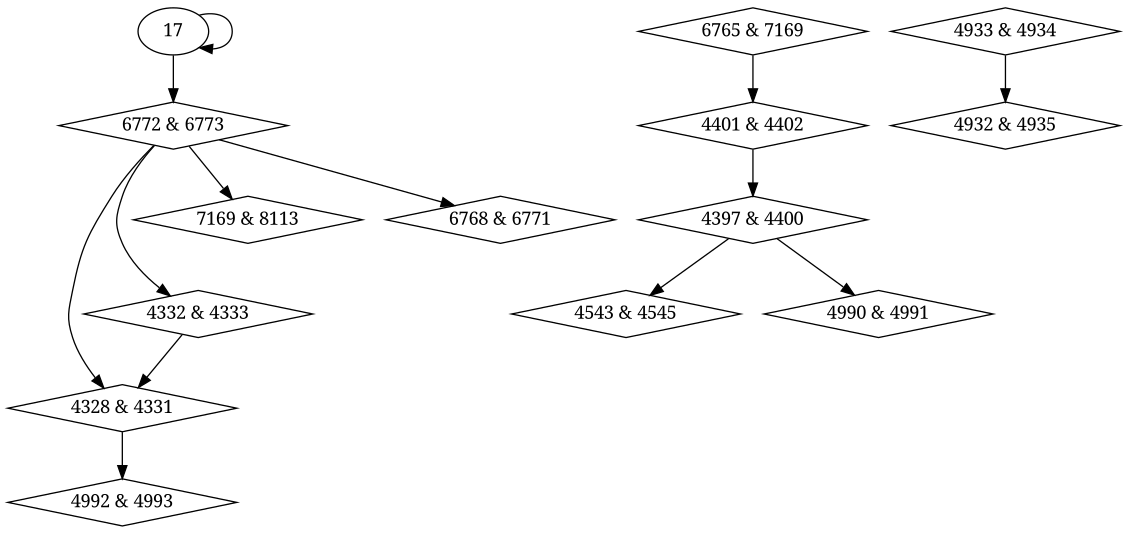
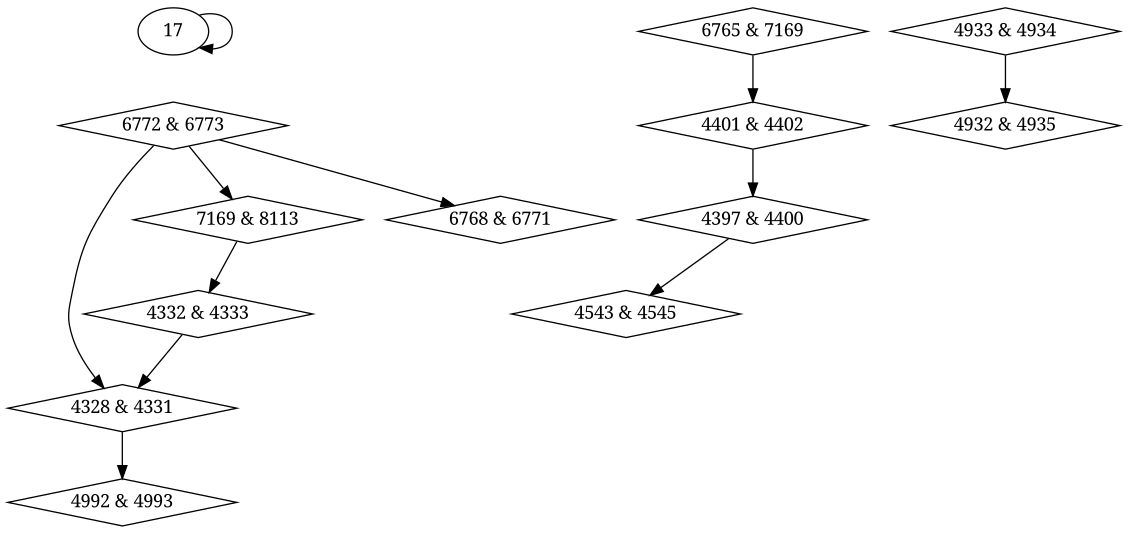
  digraph {
    fontname="Noto Serif"
    node [fontname="Noto Serif" shape=diamond]
    edge [fontname="Noto Serif"]
    n1 [label="4328 & 4331"]
    n2 [label="4992 & 4993"]
    n3 [label="4332 & 4333"]
    n4 [label="4397 & 4400"]
    n5 [label="4543 & 4545"]
-   n6 [label="4990 & 4991"]
    n7 [label="4401 & 4402"]
    n8 [label="4933 & 4934"]
    n9 [label="4932 & 4935"]
    n10 [label="6765 & 7169"]
    n11 [label="7169 & 8113"]
    n12 [label="6768 & 6771"]
    n13 [label="6772 & 6773"]
    n14 [label=17 shape=""]
    n1 -> n2
    n3 -> n1
    n4 -> n5
-   n4 -> n6
    n7 -> n4
    n8 -> n9
    n10 -> n7
    n13 -> n1
-   n13 -> n3
+   n11 -> n3
    n13 -> n11
    n13 -> n12
-   n14 -> n13
    n14 -> n14
  }
